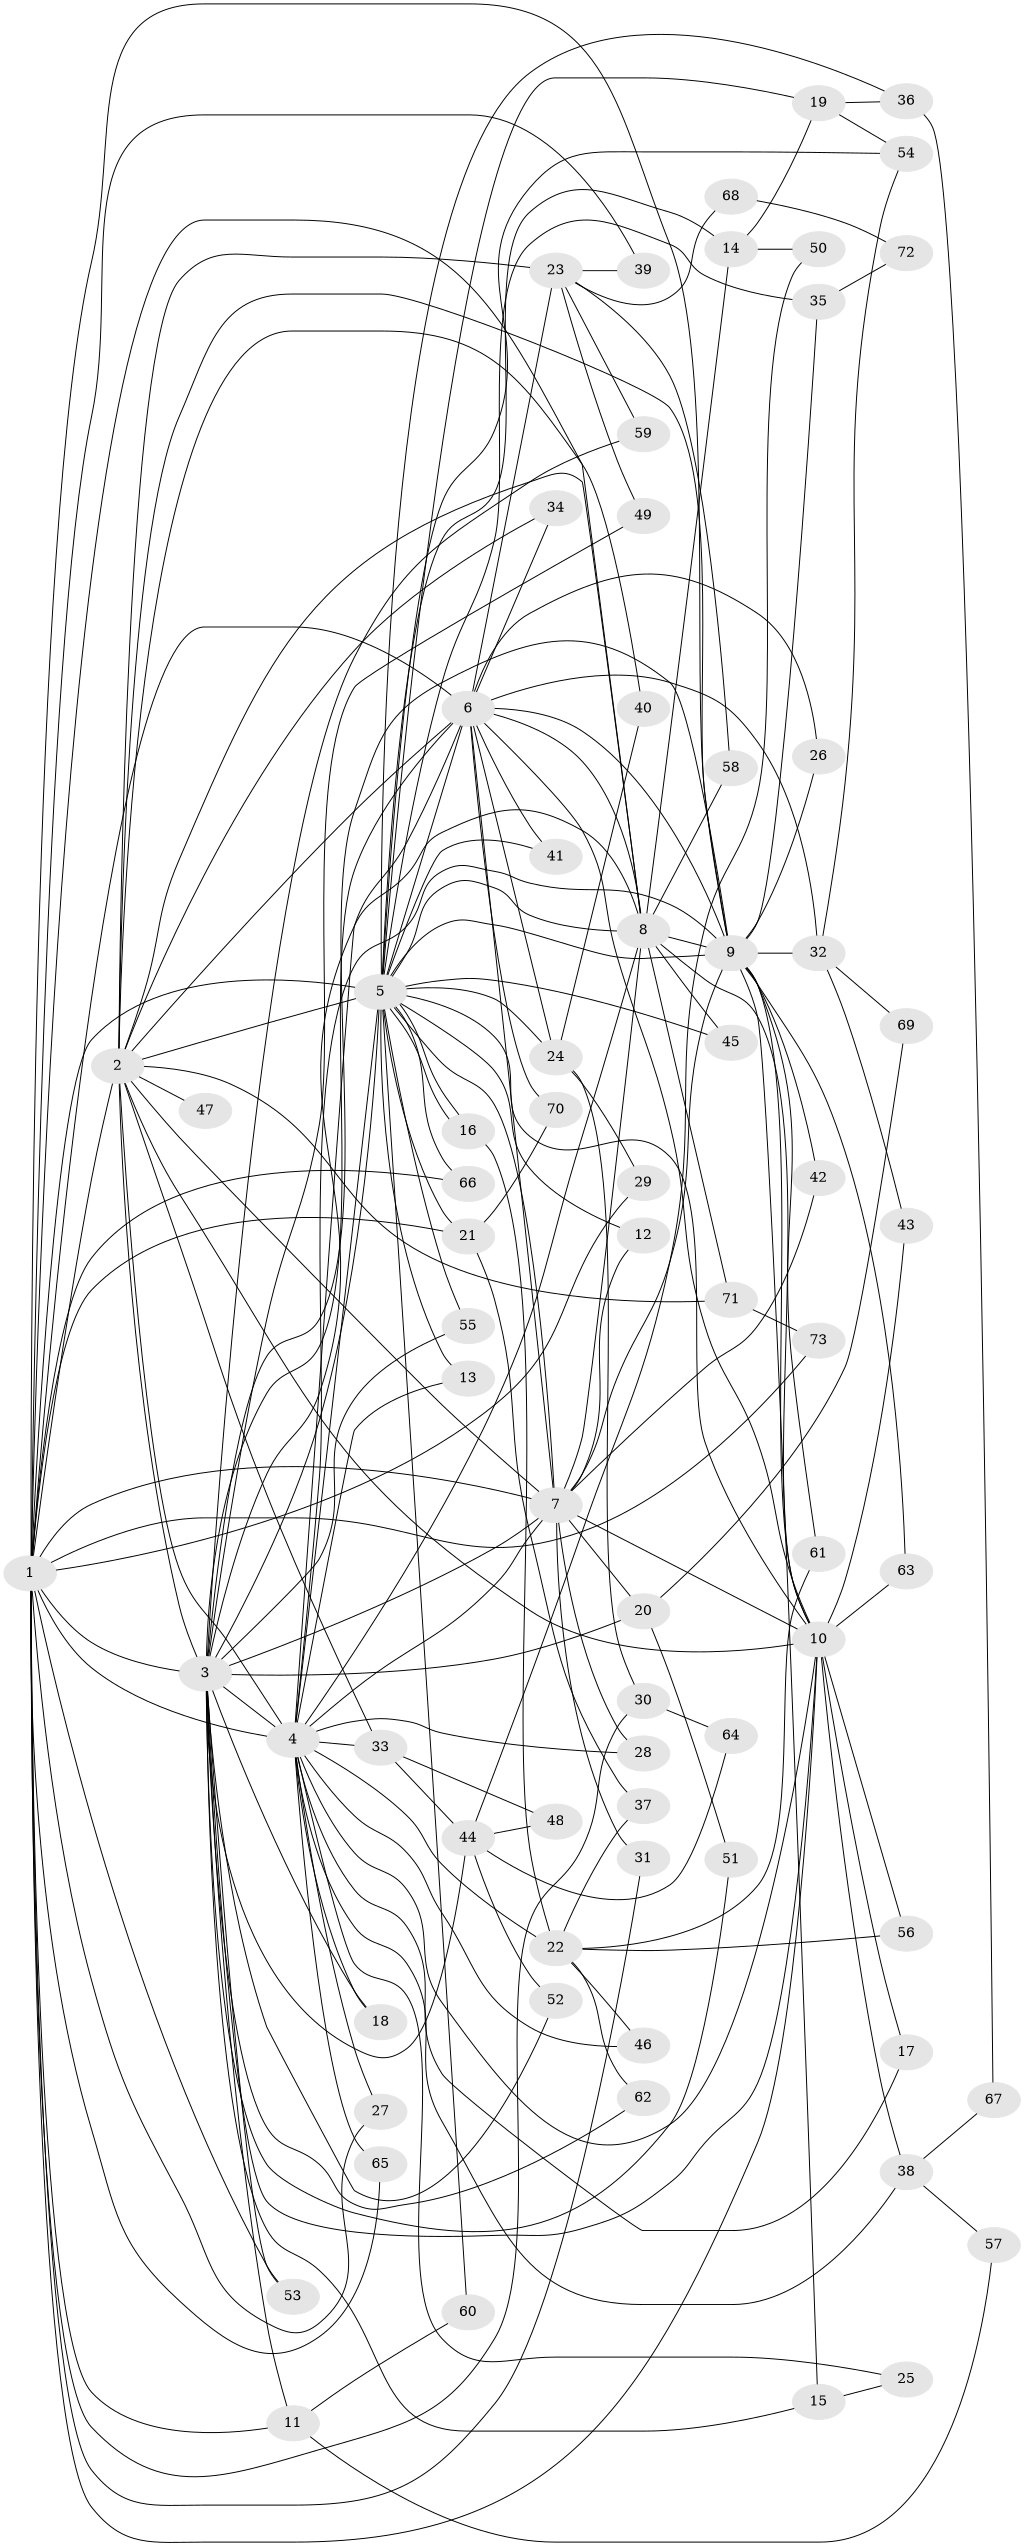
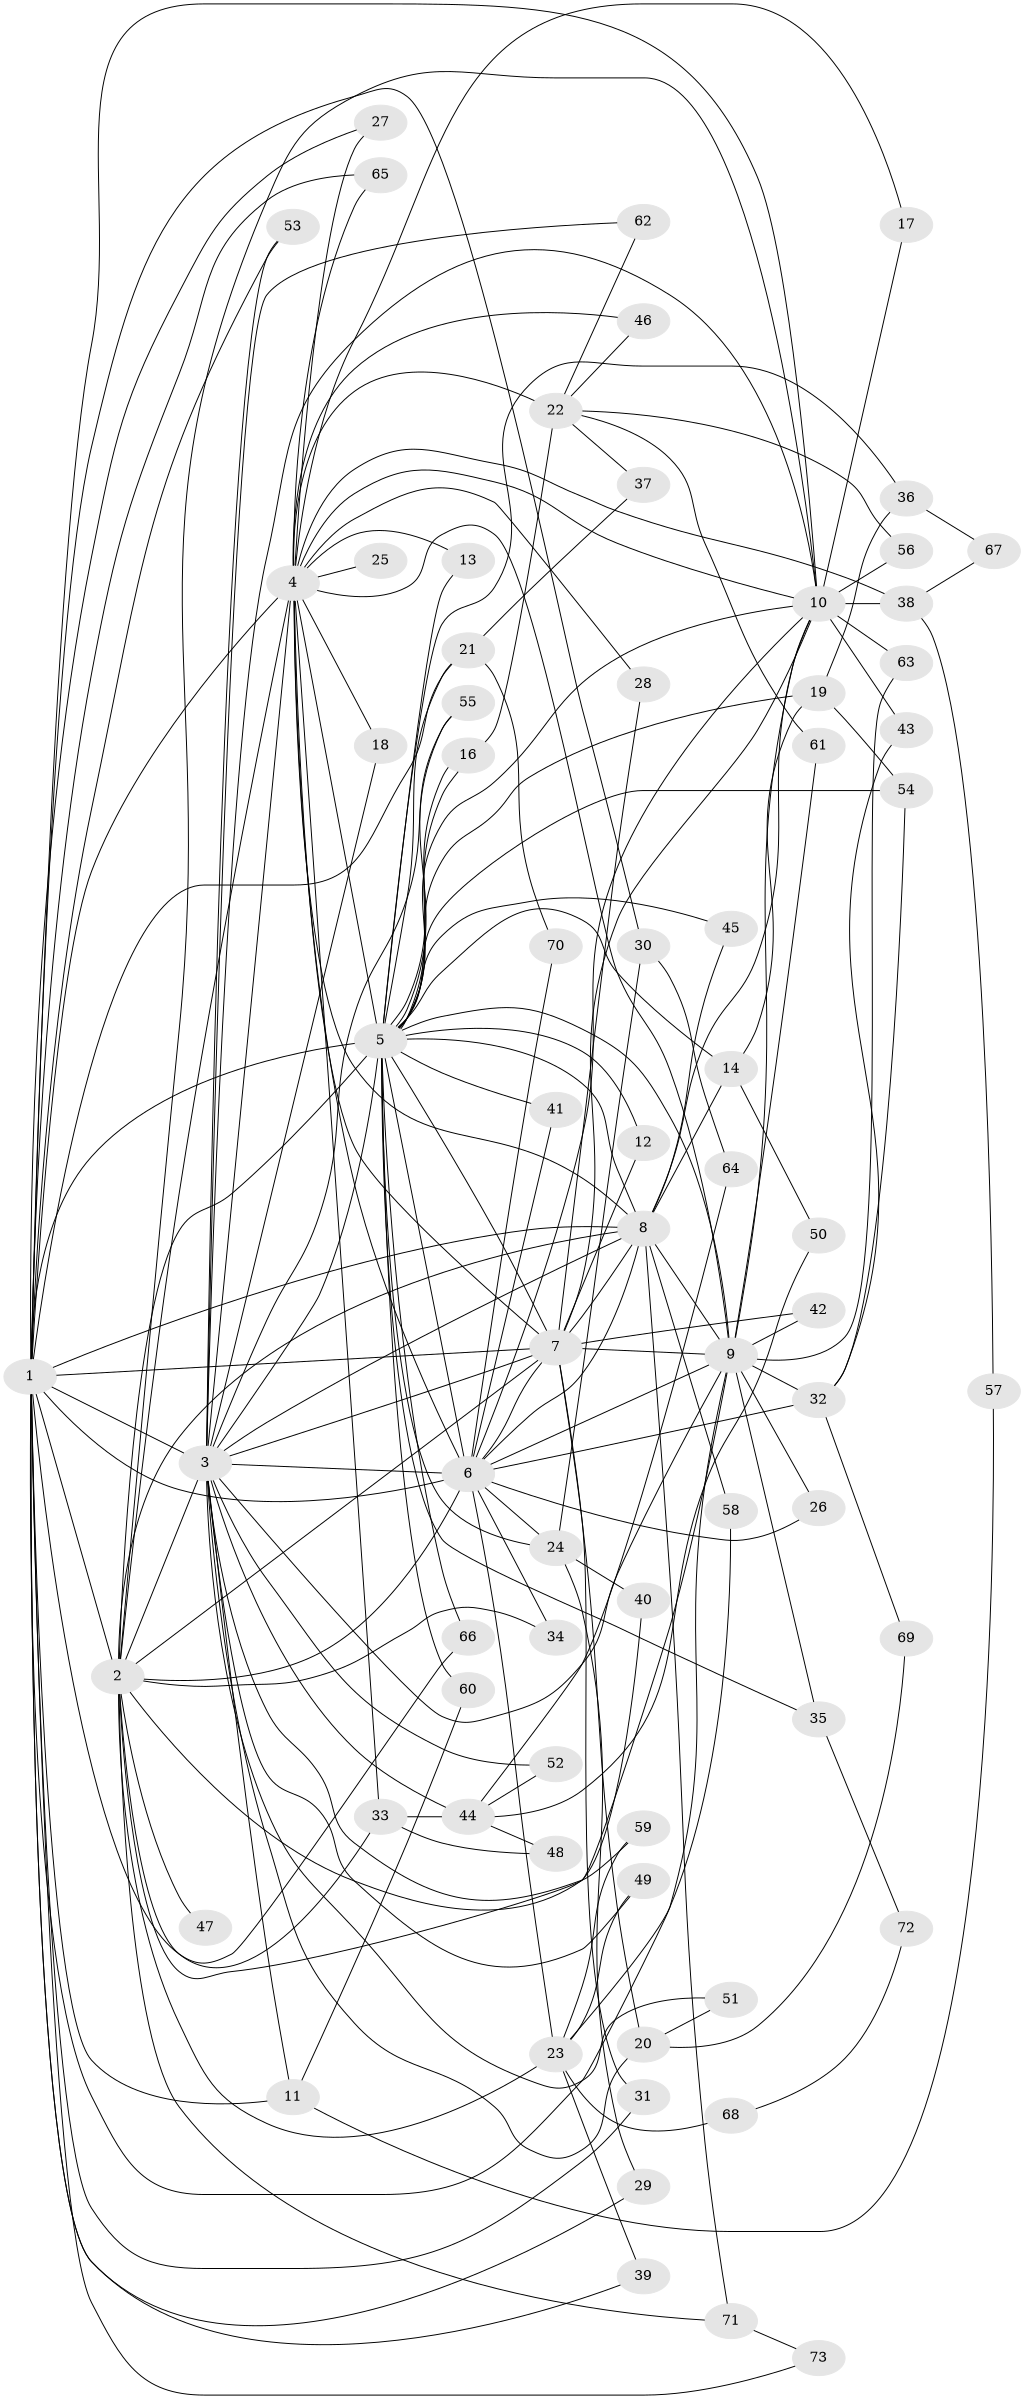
  graph {
    rankdir=LR
    node [color=gray90 style=filled]
    1
    2
    3
    4
    5
    6
    7
    8
    9
    10
    11
    21
    27
    29
    30
    31
    39
    53
    65
    66
    73
    23
    33
    34
    40
    47
    71
-   15
    18
    20
    44
    49
    51
    52
    55
    59
    62
    13
    17
    22
    25
    28
    38
    46
    12
    14
    16
    19
    24
    35
    36
    41
    45
    54
    60
    26
    32
    70
    42
    58
    61
    63
    43
    56
    57
    37
    64
    68
    48
    69
    50
    67
    72
    1 -- 2
    1 -- 3
    1 -- 4
    1 -- 5
    1 -- 6
    1 -- 7
    1 -- 8
    1 -- 9
    1 -- 10
    1 -- 11
    1 -- 21
    1 -- 27
    1 -- 29
    1 -- 30
    1 -- 31
    1 -- 39
    1 -- 53
    1 -- 65
    1 -- 66
    1 -- 73
    2 -- 3
    2 -- 4
    2 -- 5
    2 -- 6
    2 -- 7
    2 -- 8
    2 -- 9
    2 -- 10
    2 -- 23
    2 -- 33
    2 -- 34
    2 -- 40
    2 -- 47
    2 -- 71
    3 -- 4
    3 -- 5
    3 -- 6
    3 -- 7
    3 -- 8
    3 -- 9
    3 -- 10
    3 -- 11
    3 -- 53
-   3 -- 15
    3 -- 18
    3 -- 20
    3 -- 44
    3 -- 49
    3 -- 51
    3 -- 52
    3 -- 55
    3 -- 59
    3 -- 62
    4 -- 5
    4 -- 6
    4 -- 7
    4 -- 8
    4 -- 9
    4 -- 10
    4 -- 27
    4 -- 65
    4 -- 33
    4 -- 18
    4 -- 13
    4 -- 17
    4 -- 22
    4 -- 25
    4 -- 28
    4 -- 38
    4 -- 46
    5 -- 6
    5 -- 7
    5 -- 8
    5 -- 9
    5 -- 10
    5 -- 21
    5 -- 66
    5 -- 55
    5 -- 13
    5 -- 12
    5 -- 14
    5 -- 16
    5 -- 16
    5 -- 19
    5 -- 24
    5 -- 35
    5 -- 36
    5 -- 41
    5 -- 45
    5 -- 54
    5 -- 60
    6 -- 7
    6 -- 8
    6 -- 9
    6 -- 10
    6 -- 23
    6 -- 34
    6 -- 24
    6 -- 41
    6 -- 26
    6 -- 32
    6 -- 70
    7 -- 8
    7 -- 9
    7 -- 10
    7 -- 31
    7 -- 20
    7 -- 28
    7 -- 12
    7 -- 42
    8 -- 9
    8 -- 10
    8 -- 71
    8 -- 14
    8 -- 45
    8 -- 58
    9 -- 10
-   9 -- 15
    9 -- 35
    9 -- 26
    9 -- 32
    9 -- 42
    9 -- 61
    9 -- 63
    10 -- 17
    10 -- 38
    10 -- 63
    10 -- 43
    10 -- 56
    11 -- 60
    11 -- 57
    21 -- 70
    21 -- 37
    30 -- 64
    23 -- 39
    23 -- 49
    23 -- 59
    23 -- 58
    23 -- 68
    33 -- 44
    33 -- 48
    71 -- 73
-   15 -- 25
    20 -- 51
    20 -- 69
    44 -- 52
    44 -- 64
    44 -- 48
    44 -- 50
    22 -- 62
    22 -- 46
    22 -- 61
    22 -- 56
    22 -- 37
    38 -- 57
    38 -- 67
    14 -- 19
    14 -- 50
    16 -- 22
    19 -- 36
    19 -- 54
    24 -- 29
    24 -- 30
    24 -- 40
    35 -- 72
    36 -- 67
    32 -- 54
    32 -- 43
    32 -- 69
    68 -- 72
  }
